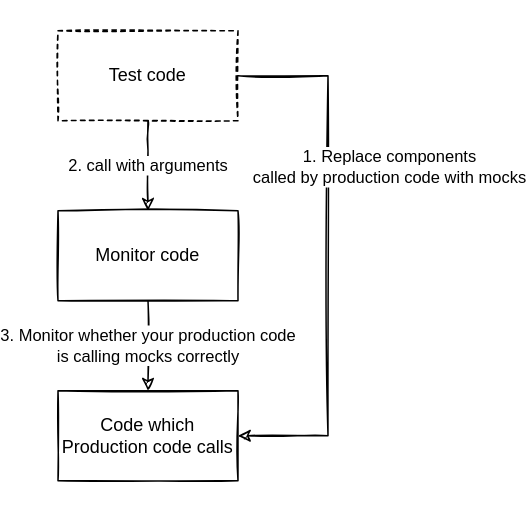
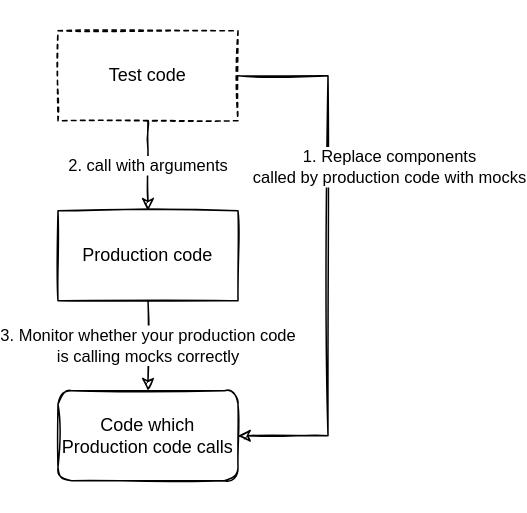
  <mxCell id="0" />
  <mxCell id="1" parent="0" />
  <mxCell id="2" value="2. call with arguments" style="edgeStyle=orthogonalEdgeStyle;rounded=0;orthogonalLoop=1;jettySize=auto;html=1;exitX=0.5;exitY=1;exitDx=0;exitDy=0;sketch=1;" parent="1" source="5" target="7" edge="1"><mxGeometry relative="1" as="geometry"><Array as="points"><mxPoint x="80" y="100" /><mxPoint x="80" y="100" /></Array></mxGeometry></mxCell>
  <mxCell id="3" style="edgeStyle=orthogonalEdgeStyle;rounded=0;orthogonalLoop=1;jettySize=auto;html=1;exitX=1;exitY=0.5;exitDx=0;exitDy=0;entryX=1;entryY=0.5;entryDx=0;entryDy=0;sketch=1;" parent="1" source="5" target="8" edge="1"><mxGeometry relative="1" as="geometry"><Array as="points"><mxPoint x="200" y="50" /><mxPoint x="200" y="290" /></Array></mxGeometry></mxCell>
  <mxCell id="4" value="1. Replace components &lt;br&gt;called by production code with mocks" style="edgeLabel;html=1;align=center;verticalAlign=middle;resizable=0;points=[];" parent="3" vertex="1" connectable="0"><mxGeometry x="-0.248" relative="1" as="geometry"><mxPoint x="40" y="-15" as="offset" /></mxGeometry></mxCell>
  <mxCell id="5" value="Test code" style="rounded=0;whiteSpace=wrap;html=1;sketch=1;dashed=1;" parent="1" vertex="1"><mxGeometry x="20" y="20" width="120" height="60" as="geometry" /></mxCell>
  <mxCell id="6" value="3. Monitor whether your production code &lt;br&gt;is calling mocks correctly" style="edgeStyle=orthogonalEdgeStyle;rounded=0;orthogonalLoop=1;jettySize=auto;html=1;exitX=0.5;exitY=1;exitDx=0;exitDy=0;entryX=0.5;entryY=0;entryDx=0;entryDy=0;sketch=1;" parent="1" source="7" target="8" edge="1"><mxGeometry relative="1" as="geometry" /></mxCell>
- <mxCell id="7" value="Monitor code" style="rounded=0;whiteSpace=wrap;html=1;sketch=1;" parent="1" vertex="1"><mxGeometry x="20" y="140" width="120" height="60" as="geometry" /></mxCell>
- <mxCell id="8" value="Code which Production code calls" style="rounded=0;whiteSpace=wrap;html=1;sketch=1;" parent="1" vertex="1"><mxGeometry x="20" y="260" width="120" height="60" as="geometry" /></mxCell>
+ <mxCell id="7" value="Production code" style="rounded=0;whiteSpace=wrap;html=1;sketch=1;" parent="1" vertex="1"><mxGeometry x="20" y="140" width="120" height="60" as="geometry" /></mxCell>
+ <mxCell id="8" value="Code which Production code calls" style="whiteSpace=wrap;html=1;sketch=1;rounded=1;" parent="1" vertex="1"><mxGeometry x="20" y="260" width="120" height="60" as="geometry" /></mxCell>
